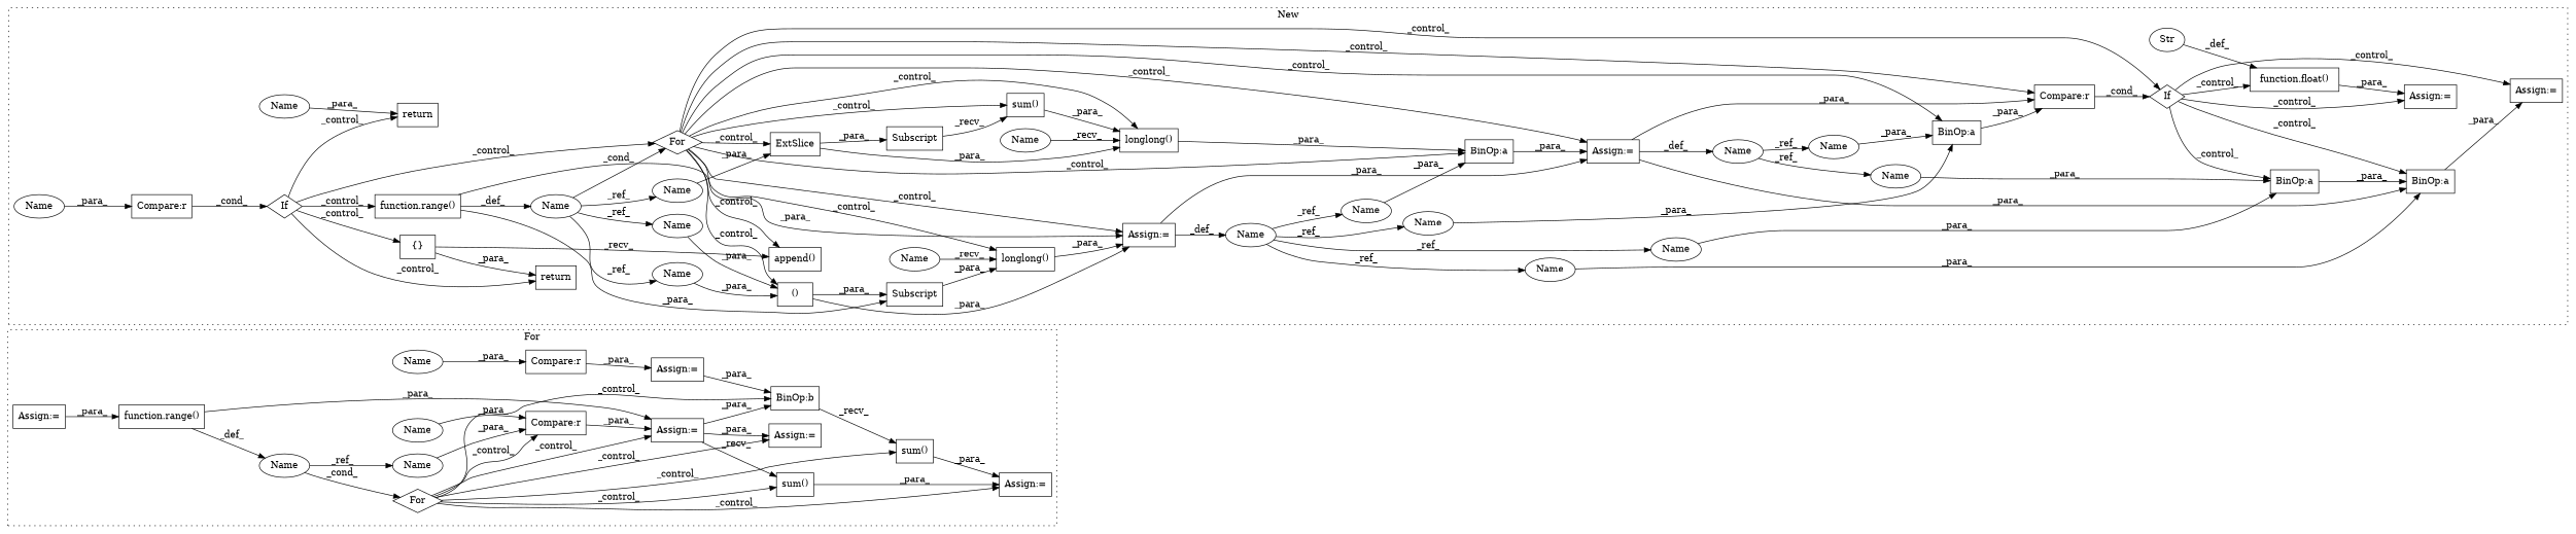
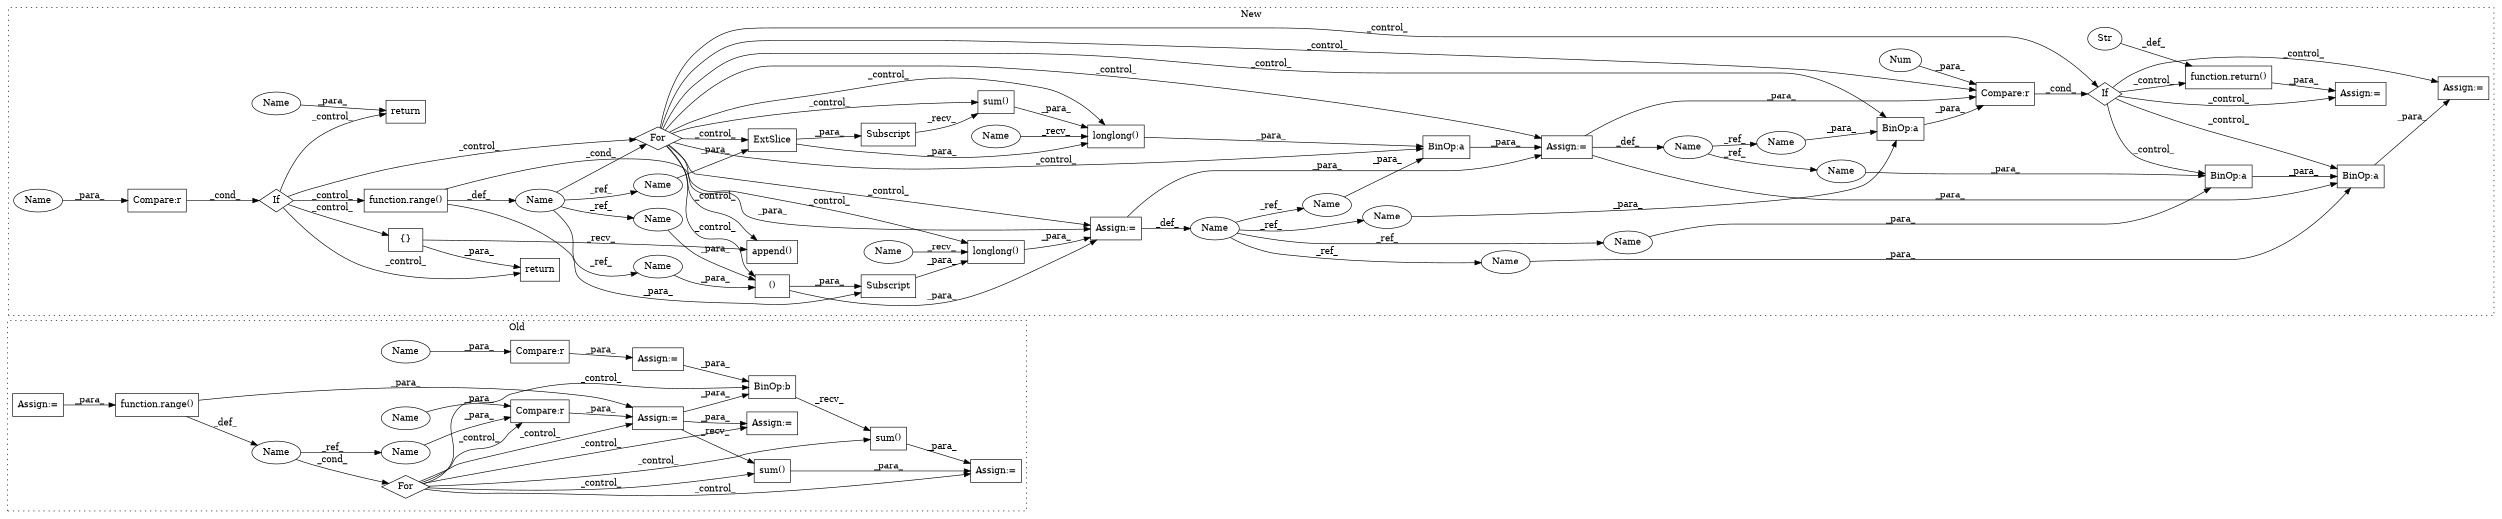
  digraph {
    rankdir=LR
    node [a=87 l=3 s=1926 shape=box]
    n1 [a=107 l="4,14" label=For s="1868,1899" shape=diamond]
    n2 [a=68 l=4 label="Assign:=" s=2140]
    n3 [l=5 label=Name s=1872 shape=ellipse]
    n4 [a=68 l=4 label="Assign:=" s=2092]
    n5 [a=82 label="BinOp:b" s=1989]
    n6 [a=75 l="6,1" label="function.range()" s="1881,1898"]
    n7 [a=75 l=42 label="sum()" s=1975]
    n8 [a=40 l=15 label="Compare:r"]
    n9 [a=75 l=24 label="sum()" s=2096]
    n10 [a=68 label="Assign:=" s=1670]
    n11 [a=68 label="Assign:=" s=1923]
    n12 [a=40 l=21 label="Compare:r" s=1794]
    n13 [a=68 label="Assign:=" s=1791]
    n14 [l=6 label=Name s=1809 shape=ellipse]
    n15 [l=6 label=Name shape=ellipse]
    n16 [l=5 label=Name s=1936 shape=ellipse]
    n17 [a=75 l="6,1" label="function.range()" s="1239,1261"]
    n18 [a=107 l="4,14" label=For s="1226,1262" shape=diamond]
    n19 [a=68 label="Assign:=" s=1452]
    n20 [l=5 label=Name s=1230 shape=ellipse]
    n21 [a=96 label=If s=1416 shape=diamond]
-   n22 [a=75 l="6,1" label="function.float()" s="1455,1466"]
+   n22 [a=75 l="6,1" label="function.return()" s="1455,1466"]
    n23 [a=54 l=7 label="()" s=1320]
    n24 [a=96 label=If s=1141 shape=diamond]
    n25 [a=82 label="BinOp:a" s=1516]
    n26 [a=82 label="BinOp:a" s=1510]
    n27 [a=66 l=5 label=Str s=1461 shape=ellipse]
    n28 [a=82 label="BinOp:a" s=1397]
    n29 [a=82 label="BinOp:a" s=1421]
    n30 [a=75 l=37 label="sum()" s=1359]
    n31 [l=2 label=Name s=1276 shape=ellipse]
    n32 [l=2 label=Name s=1342 shape=ellipse]
    n33 [a=63 l="35,0" label=Subscript s="1293,0"]
    n34 [a=40 l=12 label="Compare:r" s=1419]
+   n35 [a=76 l=1 label=Num s=1430 shape=ellipse]
    n36 [a=63 l="31,0" label=Subscript s="1359,0"]
    n37 [a=40 l=29 label="Compare:r" s=1144]
    n38 [a=75 l="12,1" label="longlong()" s="1347,1396"]
    n39 [a=75 l="12,1" label="longlong()" s="1281,1328"]
    n40 [a=93 l=7 label=return s=1187]
    n41 [a=85 l=4 label=ExtSlice s=1359]
    n42 [a=68 label="Assign:=" s=1278]
    n43 [a=68 label="Assign:=" s=1344]
    n44 [a=68 label="Assign:=" s=1505]
    n45 [a=59 l="2,1" label="{}" s="1215,1215"]
    n46 [a=75 l="12,1" label="append()" s="1536,1551"]
    n47 [a=93 l=7 label=return s=1601]
    n48 [l=2 label=Name s=1424 shape=ellipse]
    n49 [l=2 label=Name s=1519 shape=ellipse]
    n50 [l=4 label=Name s=1194 shape=ellipse]
    n51 [l=4 label=Name s=1169 shape=ellipse]
    n52 [l=5 label=Name s=1381 shape=ellipse]
    n53 [l=5 label=Name s=1315 shape=ellipse]
    n54 [l=5 label=Name s=1322 shape=ellipse]
    n55 [l=2 label=Name s=1347 shape=ellipse]
    n56 [l=2 label=Name s=1281 shape=ellipse]
    n57 [l=2 label=Name s=1419 shape=ellipse]
    n58 [l=2 label=Name s=1508 shape=ellipse]
    n59 [l=2 label=Name s=1400 shape=ellipse]
    n60 [l=2 label=Name s=1514 shape=ellipse]
    subgraph cluster_1 {
-     label=For
+     label=Old
      style=dotted
      n1
      n2
      n3
      n4
      n5
      n6
      n7
      n8
      n9
      n10
      n11
      n12
      n13
      n14
      n15
      n16
    }
    subgraph cluster_2 {
      label=New
      style=dotted
      n17
      n18
      n19
      n20
      n21
      n22
      n23
      n24
      n25
      n26
      n27
      n28
      n29
      n30
      n31
      n32
      n33
      n34
+     n35
      n36
      n37
      n38
      n39
      n40
      n41
      n42
      n43
      n44
      n45
      n46
      n47
      n48
      n49
      n50
      n51
      n52
      n53
      n54
      n55
      n56
      n57
      n58
      n59
      n60
    }
    n1 -> n2 [label=_control_]
    n1 -> n4 [label=_control_]
    n1 -> n5 [label=_control_]
    n1 -> n7 [label=_control_]
    n1 -> n8 [label=_control_]
    n1 -> n9 [label=_control_]
    n1 -> n11 [label=_control_]
    n3 -> n1 [label=_cond_]
    n3 -> n16 [label=_ref_]
    n5 -> n7 [label=_recv_]
    n6 -> n3 [label=_def_]
    n6 -> n11 [label=_para_]
    n7 -> n4 [label=_para_]
    n8 -> n11 [label=_para_]
    n9 -> n4 [label=_para_]
    n10 -> n6 [label=_para_]
    n11 -> n2 [label=_para_]
    n11 -> n5 [label=_para_]
    n11 -> n9 [label=_recv_]
    n12 -> n13 [label=_para_]
    n13 -> n5 [label=_para_]
    n14 -> n12 [label=_para_]
    n15 -> n8 [label=_para_]
    n16 -> n8 [label=_para_]
    n17 -> n20 [label=_def_]
    n17 -> n33 [label=_para_]
    n17 -> n42 [label=_para_]
    n18 -> n21 [label=_control_]
    n18 -> n23 [label=_control_]
    n18 -> n28 [label=_control_]
    n18 -> n29 [label=_control_]
    n18 -> n30 [label=_control_]
    n18 -> n34 [label=_control_]
    n18 -> n38 [label=_control_]
    n18 -> n39 [label=_control_]
    n18 -> n41 [label=_control_]
    n18 -> n42 [label=_control_]
    n18 -> n43 [label=_control_]
    n18 -> n46 [label=_control_]
    n20 -> n18 [label=_cond_]
    n20 -> n52 [label=_ref_]
    n20 -> n53 [label=_ref_]
    n20 -> n54 [label=_ref_]
    n21 -> n19 [label=_control_]
    n21 -> n22 [label=_control_]
    n21 -> n25 [label=_control_]
    n21 -> n26 [label=_control_]
    n21 -> n44 [label=_control_]
    n22 -> n19 [label=_para_]
    n23 -> n33 [label=_para_]
    n23 -> n42 [label=_para_]
    n24 -> n17 [label=_control_]
    n24 -> n18 [label=_control_]
    n24 -> n40 [label=_control_]
    n24 -> n45 [label=_control_]
    n24 -> n47 [label=_control_]
    n25 -> n26 [label=_para_]
    n26 -> n44 [label=_para_]
    n27 -> n22 [label=_def_]
    n28 -> n43 [label=_para_]
    n29 -> n34 [label=_para_]
    n30 -> n38 [label=_para_]
    n31 -> n57 [label=_ref_]
    n31 -> n58 [label=_ref_]
    n31 -> n59 [label=_ref_]
    n31 -> n60 [label=_ref_]
    n32 -> n48 [label=_ref_]
    n32 -> n49 [label=_ref_]
    n33 -> n39 [label=_para_]
    n34 -> n21 [label=_cond_]
+   n35 -> n34 [label=_para_]
    n36 -> n30 [label=_recv_]
    n37 -> n24 [label=_cond_]
    n38 -> n28 [label=_para_]
    n39 -> n42 [label=_para_]
    n41 -> n36 [label=_para_]
    n41 -> n38 [label=_para_]
    n42 -> n31 [label=_def_]
    n42 -> n43 [label=_para_]
    n43 -> n26 [label=_para_]
    n43 -> n32 [label=_def_]
    n43 -> n34 [label=_para_]
    n45 -> n46 [label=_recv_]
    n45 -> n47 [label=_para_]
    n48 -> n29 [label=_para_]
    n49 -> n25 [label=_para_]
    n50 -> n40 [label=_para_]
    n51 -> n37 [label=_para_]
    n52 -> n41 [label=_para_]
    n53 -> n23 [label=_para_]
    n54 -> n23 [label=_para_]
    n55 -> n38 [label=_recv_]
    n56 -> n39 [label=_recv_]
    n57 -> n29 [label=_para_]
    n58 -> n26 [label=_para_]
    n59 -> n28 [label=_para_]
    n60 -> n25 [label=_para_]
  }
